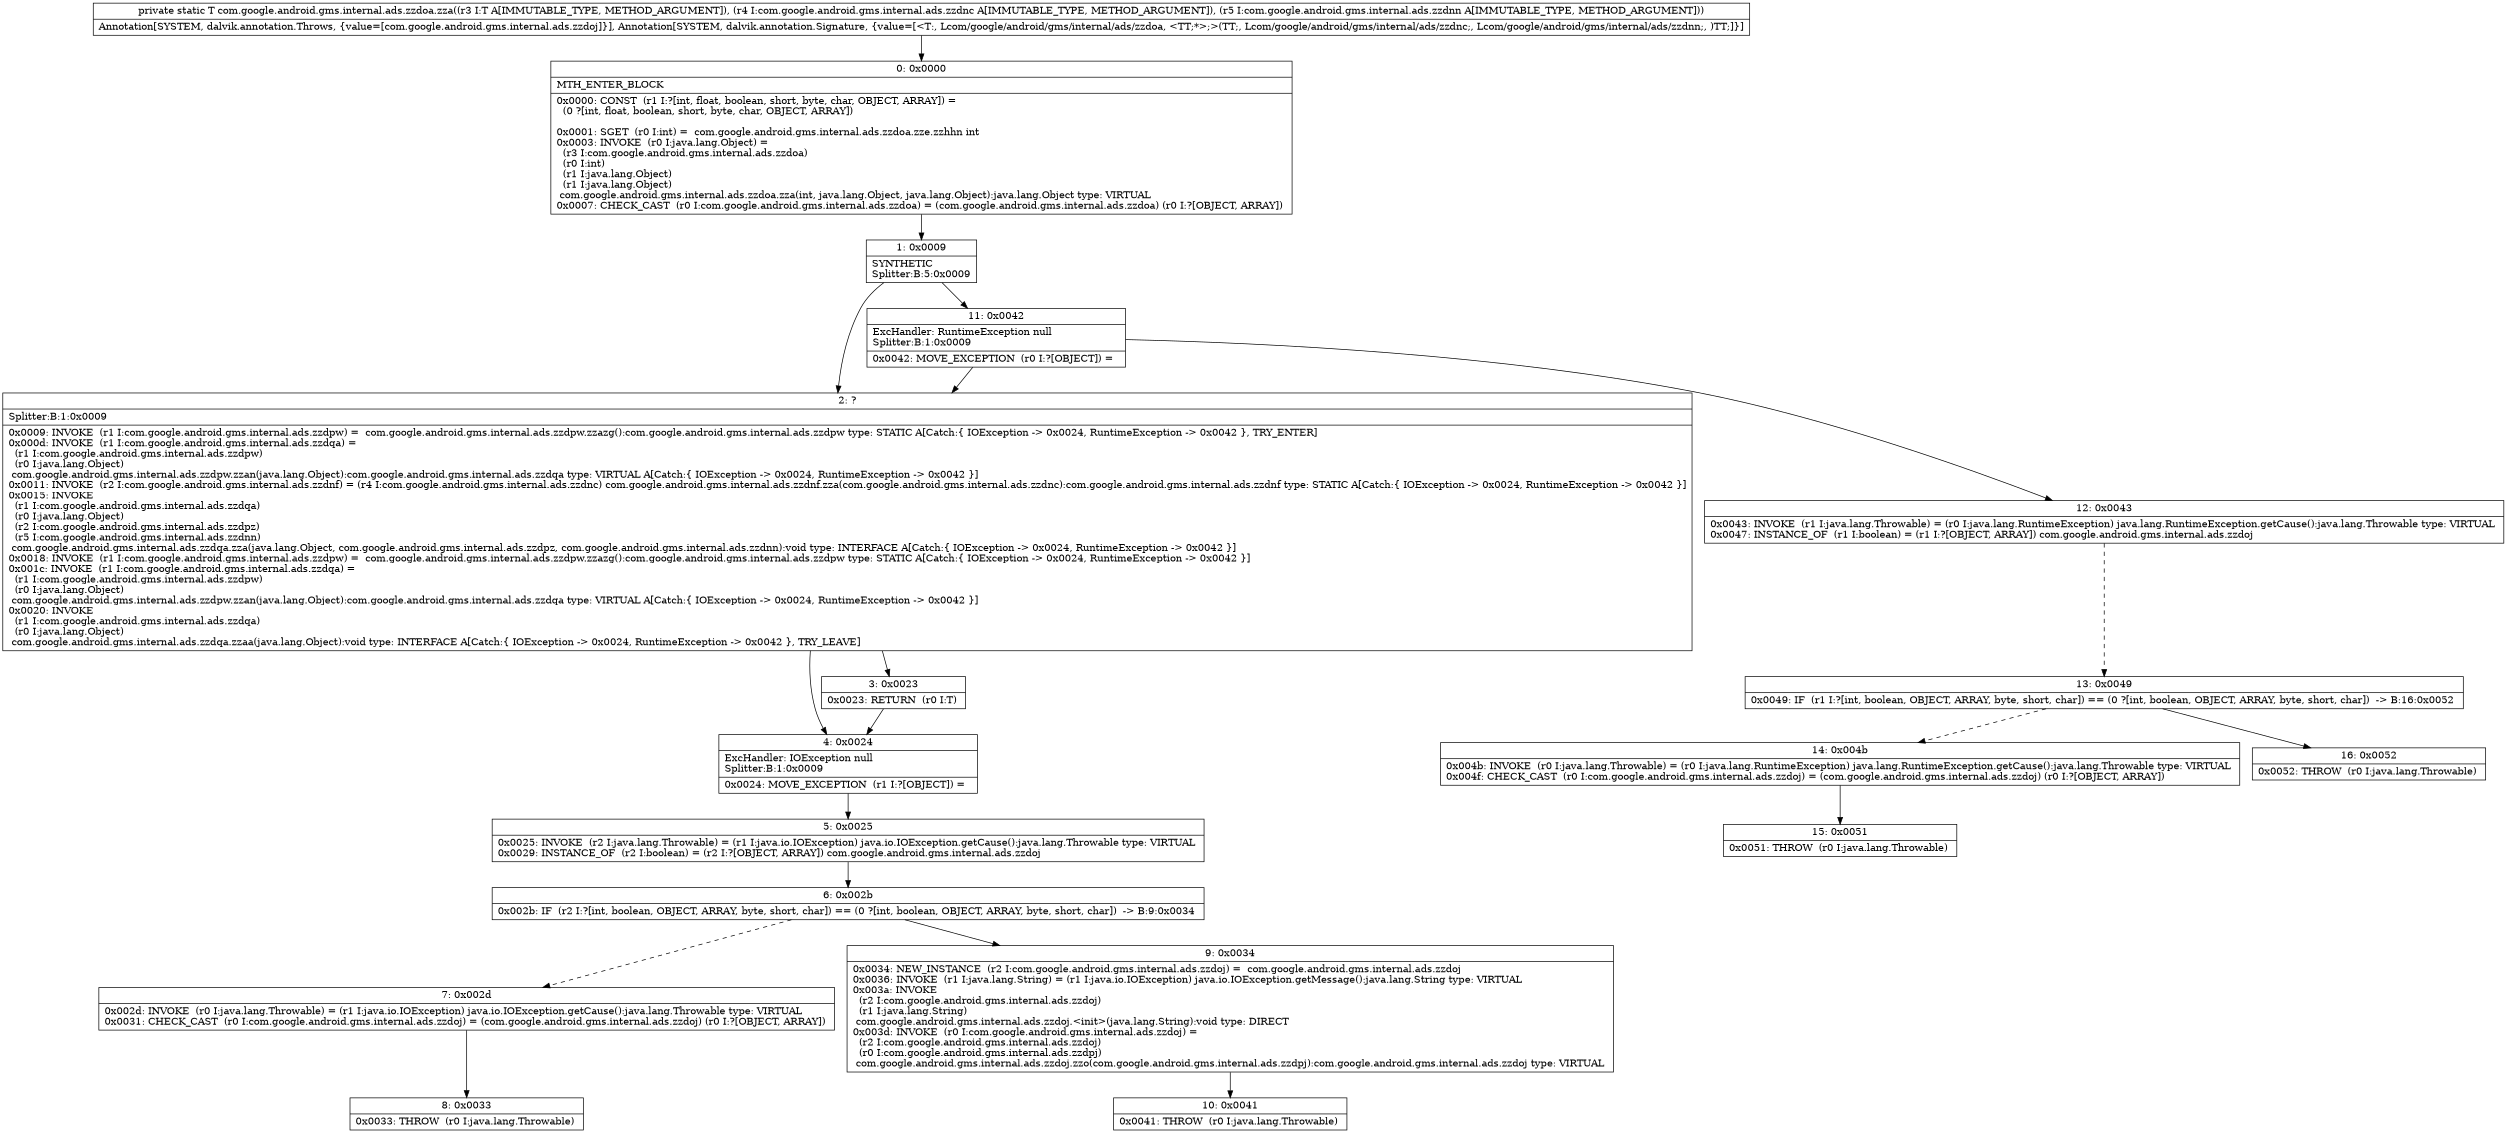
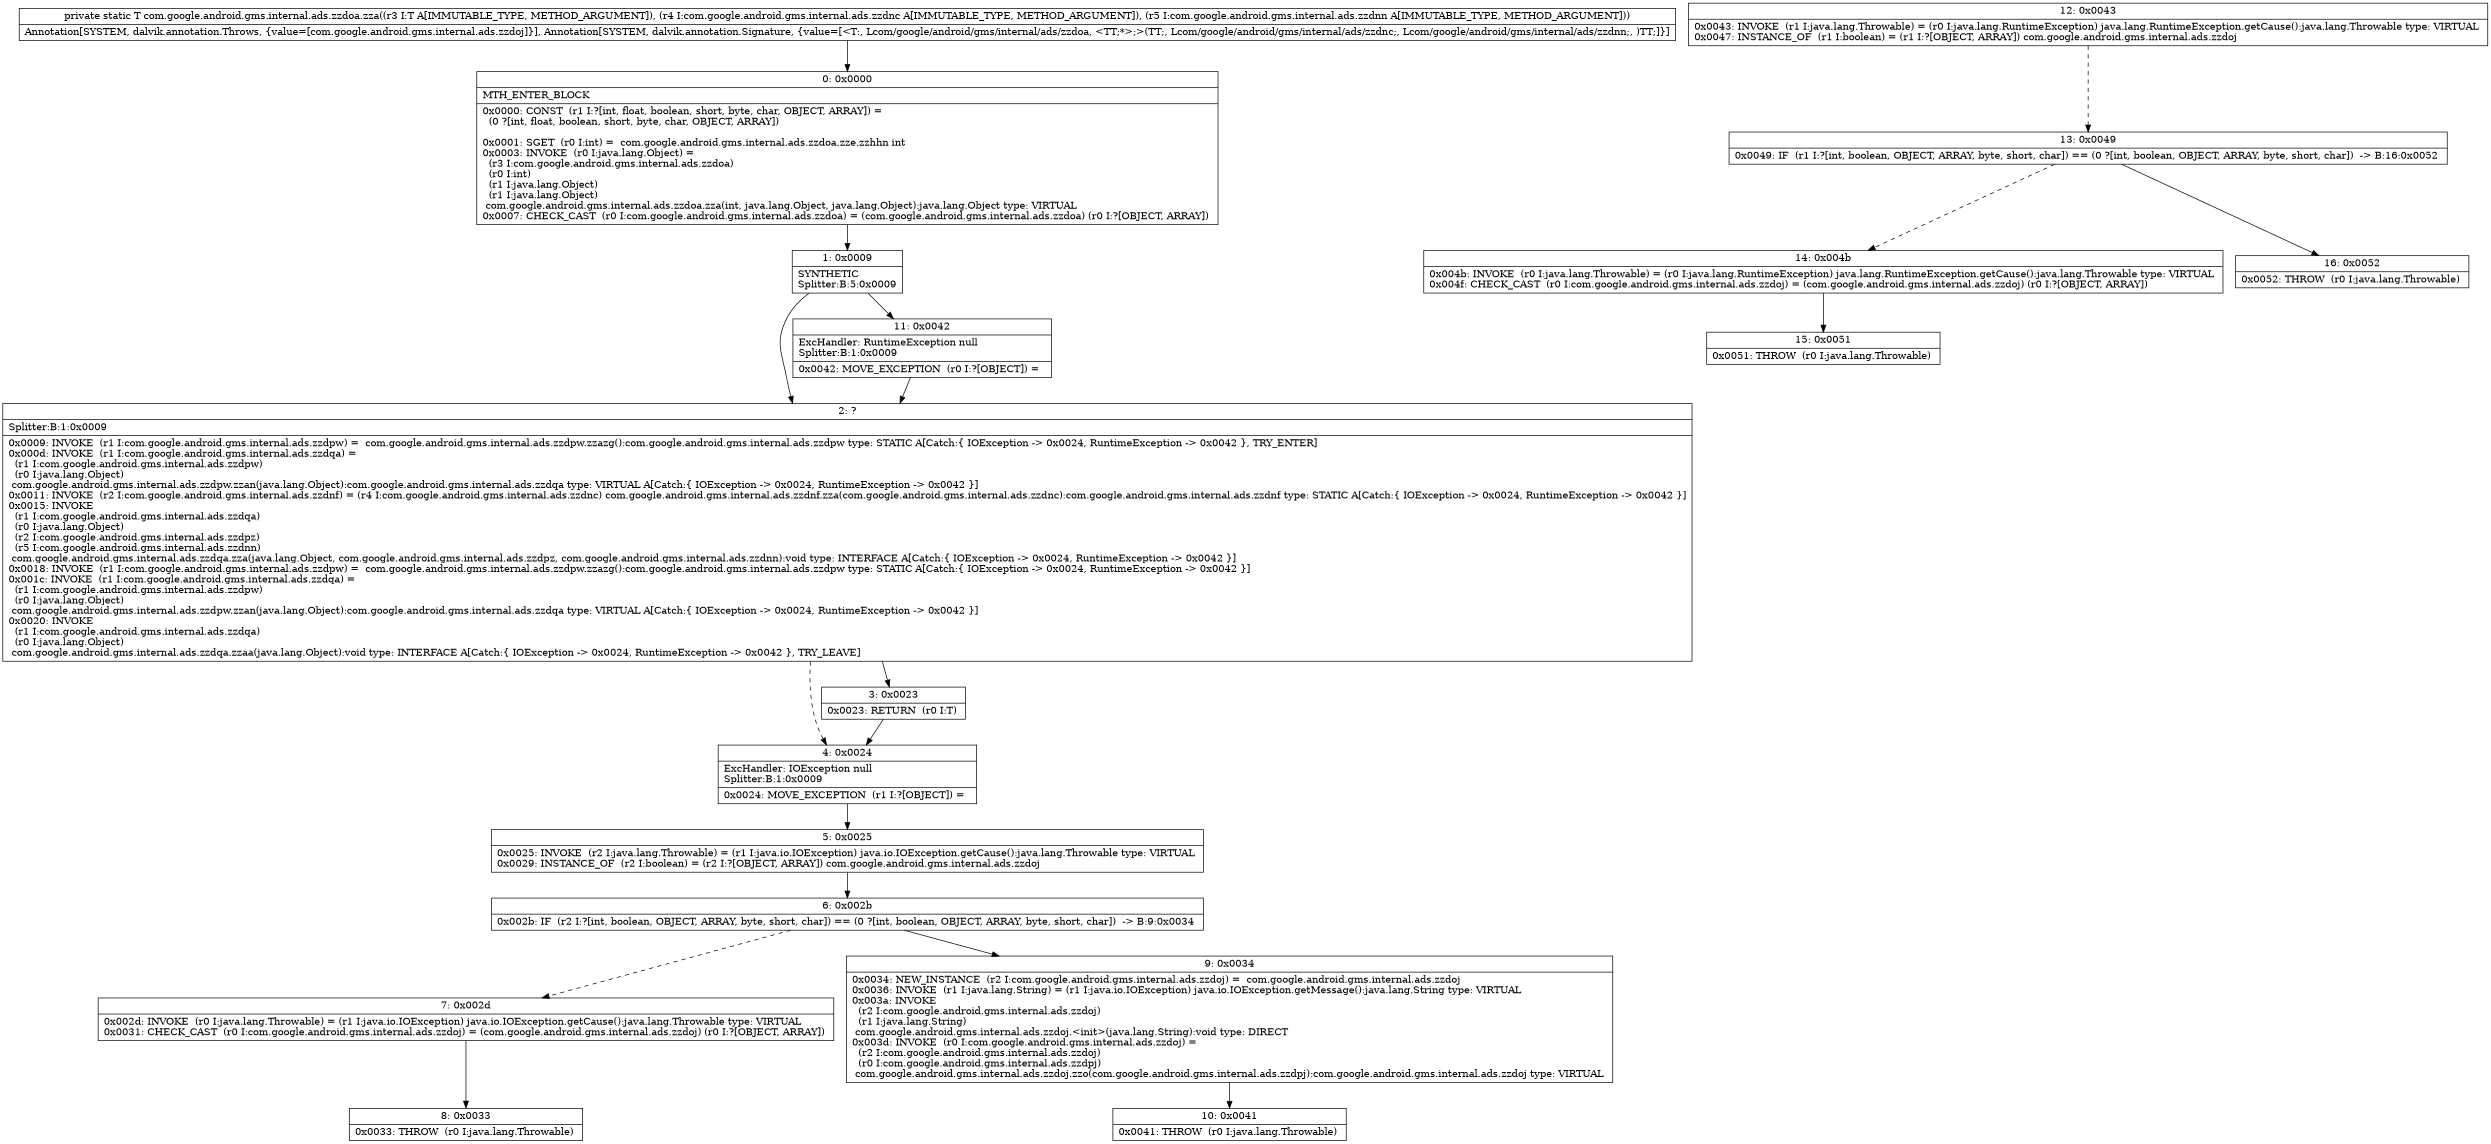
  digraph {
    node [shape=record]
    n1 [label="{0\:\ 0x0000|MTH_ENTER_BLOCK\l|0x0000: CONST  (r1 I:?[int, float, boolean, short, byte, char, OBJECT, ARRAY]) = \l  (0 ?[int, float, boolean, short, byte, char, OBJECT, ARRAY])\l \l0x0001: SGET  (r0 I:int) =  com.google.android.gms.internal.ads.zzdoa.zze.zzhhn int \l0x0003: INVOKE  (r0 I:java.lang.Object) = \l  (r3 I:com.google.android.gms.internal.ads.zzdoa)\l  (r0 I:int)\l  (r1 I:java.lang.Object)\l  (r1 I:java.lang.Object)\l com.google.android.gms.internal.ads.zzdoa.zza(int, java.lang.Object, java.lang.Object):java.lang.Object type: VIRTUAL \l0x0007: CHECK_CAST  (r0 I:com.google.android.gms.internal.ads.zzdoa) = (com.google.android.gms.internal.ads.zzdoa) (r0 I:?[OBJECT, ARRAY]) \l}"]
    n2 [label="{1\:\ 0x0009|SYNTHETIC\lSplitter:B:5:0x0009\l}"]
    n3 [label="{2\:\ ?|Splitter:B:1:0x0009\l|0x0009: INVOKE  (r1 I:com.google.android.gms.internal.ads.zzdpw) =  com.google.android.gms.internal.ads.zzdpw.zzazg():com.google.android.gms.internal.ads.zzdpw type: STATIC A[Catch:\{ IOException \-\> 0x0024, RuntimeException \-\> 0x0042 \}, TRY_ENTER]\l0x000d: INVOKE  (r1 I:com.google.android.gms.internal.ads.zzdqa) = \l  (r1 I:com.google.android.gms.internal.ads.zzdpw)\l  (r0 I:java.lang.Object)\l com.google.android.gms.internal.ads.zzdpw.zzan(java.lang.Object):com.google.android.gms.internal.ads.zzdqa type: VIRTUAL A[Catch:\{ IOException \-\> 0x0024, RuntimeException \-\> 0x0042 \}]\l0x0011: INVOKE  (r2 I:com.google.android.gms.internal.ads.zzdnf) = (r4 I:com.google.android.gms.internal.ads.zzdnc) com.google.android.gms.internal.ads.zzdnf.zza(com.google.android.gms.internal.ads.zzdnc):com.google.android.gms.internal.ads.zzdnf type: STATIC A[Catch:\{ IOException \-\> 0x0024, RuntimeException \-\> 0x0042 \}]\l0x0015: INVOKE  \l  (r1 I:com.google.android.gms.internal.ads.zzdqa)\l  (r0 I:java.lang.Object)\l  (r2 I:com.google.android.gms.internal.ads.zzdpz)\l  (r5 I:com.google.android.gms.internal.ads.zzdnn)\l com.google.android.gms.internal.ads.zzdqa.zza(java.lang.Object, com.google.android.gms.internal.ads.zzdpz, com.google.android.gms.internal.ads.zzdnn):void type: INTERFACE A[Catch:\{ IOException \-\> 0x0024, RuntimeException \-\> 0x0042 \}]\l0x0018: INVOKE  (r1 I:com.google.android.gms.internal.ads.zzdpw) =  com.google.android.gms.internal.ads.zzdpw.zzazg():com.google.android.gms.internal.ads.zzdpw type: STATIC A[Catch:\{ IOException \-\> 0x0024, RuntimeException \-\> 0x0042 \}]\l0x001c: INVOKE  (r1 I:com.google.android.gms.internal.ads.zzdqa) = \l  (r1 I:com.google.android.gms.internal.ads.zzdpw)\l  (r0 I:java.lang.Object)\l com.google.android.gms.internal.ads.zzdpw.zzan(java.lang.Object):com.google.android.gms.internal.ads.zzdqa type: VIRTUAL A[Catch:\{ IOException \-\> 0x0024, RuntimeException \-\> 0x0042 \}]\l0x0020: INVOKE  \l  (r1 I:com.google.android.gms.internal.ads.zzdqa)\l  (r0 I:java.lang.Object)\l com.google.android.gms.internal.ads.zzdqa.zzaa(java.lang.Object):void type: INTERFACE A[Catch:\{ IOException \-\> 0x0024, RuntimeException \-\> 0x0042 \}, TRY_LEAVE]\l}"]
    n4 [label="{11\:\ 0x0042|ExcHandler: RuntimeException null\lSplitter:B:1:0x0009\l|0x0042: MOVE_EXCEPTION  (r0 I:?[OBJECT]) =  \l}"]
    n5 [label="{4\:\ 0x0024|ExcHandler: IOException null\lSplitter:B:1:0x0009\l|0x0024: MOVE_EXCEPTION  (r1 I:?[OBJECT]) =  \l}"]
    n6 [label="{3\:\ 0x0023|0x0023: RETURN  (r0 I:T) \l}"]
    n7 [label="{5\:\ 0x0025|0x0025: INVOKE  (r2 I:java.lang.Throwable) = (r1 I:java.io.IOException) java.io.IOException.getCause():java.lang.Throwable type: VIRTUAL \l0x0029: INSTANCE_OF  (r2 I:boolean) = (r2 I:?[OBJECT, ARRAY]) com.google.android.gms.internal.ads.zzdoj \l}"]
    n8 [label="{12\:\ 0x0043|0x0043: INVOKE  (r1 I:java.lang.Throwable) = (r0 I:java.lang.RuntimeException) java.lang.RuntimeException.getCause():java.lang.Throwable type: VIRTUAL \l0x0047: INSTANCE_OF  (r1 I:boolean) = (r1 I:?[OBJECT, ARRAY]) com.google.android.gms.internal.ads.zzdoj \l}"]
    n9 [label="{6\:\ 0x002b|0x002b: IF  (r2 I:?[int, boolean, OBJECT, ARRAY, byte, short, char]) == (0 ?[int, boolean, OBJECT, ARRAY, byte, short, char])  \-\> B:9:0x0034 \l}"]
    n10 [label="{7\:\ 0x002d|0x002d: INVOKE  (r0 I:java.lang.Throwable) = (r1 I:java.io.IOException) java.io.IOException.getCause():java.lang.Throwable type: VIRTUAL \l0x0031: CHECK_CAST  (r0 I:com.google.android.gms.internal.ads.zzdoj) = (com.google.android.gms.internal.ads.zzdoj) (r0 I:?[OBJECT, ARRAY]) \l}"]
    n11 [label="{9\:\ 0x0034|0x0034: NEW_INSTANCE  (r2 I:com.google.android.gms.internal.ads.zzdoj) =  com.google.android.gms.internal.ads.zzdoj \l0x0036: INVOKE  (r1 I:java.lang.String) = (r1 I:java.io.IOException) java.io.IOException.getMessage():java.lang.String type: VIRTUAL \l0x003a: INVOKE  \l  (r2 I:com.google.android.gms.internal.ads.zzdoj)\l  (r1 I:java.lang.String)\l com.google.android.gms.internal.ads.zzdoj.\<init\>(java.lang.String):void type: DIRECT \l0x003d: INVOKE  (r0 I:com.google.android.gms.internal.ads.zzdoj) = \l  (r2 I:com.google.android.gms.internal.ads.zzdoj)\l  (r0 I:com.google.android.gms.internal.ads.zzdpj)\l com.google.android.gms.internal.ads.zzdoj.zzo(com.google.android.gms.internal.ads.zzdpj):com.google.android.gms.internal.ads.zzdoj type: VIRTUAL \l}"]
    n12 [label="{8\:\ 0x0033|0x0033: THROW  (r0 I:java.lang.Throwable) \l}"]
    n13 [label="{10\:\ 0x0041|0x0041: THROW  (r0 I:java.lang.Throwable) \l}"]
    n14 [label="{13\:\ 0x0049|0x0049: IF  (r1 I:?[int, boolean, OBJECT, ARRAY, byte, short, char]) == (0 ?[int, boolean, OBJECT, ARRAY, byte, short, char])  \-\> B:16:0x0052 \l}"]
    n15 [label="{14\:\ 0x004b|0x004b: INVOKE  (r0 I:java.lang.Throwable) = (r0 I:java.lang.RuntimeException) java.lang.RuntimeException.getCause():java.lang.Throwable type: VIRTUAL \l0x004f: CHECK_CAST  (r0 I:com.google.android.gms.internal.ads.zzdoj) = (com.google.android.gms.internal.ads.zzdoj) (r0 I:?[OBJECT, ARRAY]) \l}"]
    n16 [label="{16\:\ 0x0052|0x0052: THROW  (r0 I:java.lang.Throwable) \l}"]
    n17 [label="{15\:\ 0x0051|0x0051: THROW  (r0 I:java.lang.Throwable) \l}"]
    n18 [label="{private static T com.google.android.gms.internal.ads.zzdoa.zza((r3 I:T A[IMMUTABLE_TYPE, METHOD_ARGUMENT]), (r4 I:com.google.android.gms.internal.ads.zzdnc A[IMMUTABLE_TYPE, METHOD_ARGUMENT]), (r5 I:com.google.android.gms.internal.ads.zzdnn A[IMMUTABLE_TYPE, METHOD_ARGUMENT]))  | Annotation[SYSTEM, dalvik.annotation.Throws, \{value=[com.google.android.gms.internal.ads.zzdoj]\}], Annotation[SYSTEM, dalvik.annotation.Signature, \{value=[\<T:, Lcom\/google\/android\/gms\/internal\/ads\/zzdoa, \<TT;*\>;\>(TT;, Lcom\/google\/android\/gms\/internal\/ads\/zzdnc;, Lcom\/google\/android\/gms\/internal\/ads\/zzdnn;, )TT;]\}]\l}"]
    n1 -> n2
    n2 -> n3
    n2 -> n4
-   n3 -> n5
+   n3 -> n5 [style=dashed]
    n3 -> n6
    n4 -> n3
-   n4 -> n8
    n5 -> n7
    n6 -> n5
    n7 -> n9
    n8 -> n14 [style=dashed]
    n9 -> n10 [style=dashed]
    n9 -> n11
    n10 -> n12
    n11 -> n13
    n14 -> n15 [style=dashed]
    n14 -> n16
    n15 -> n17
    n18 -> n1
  }
